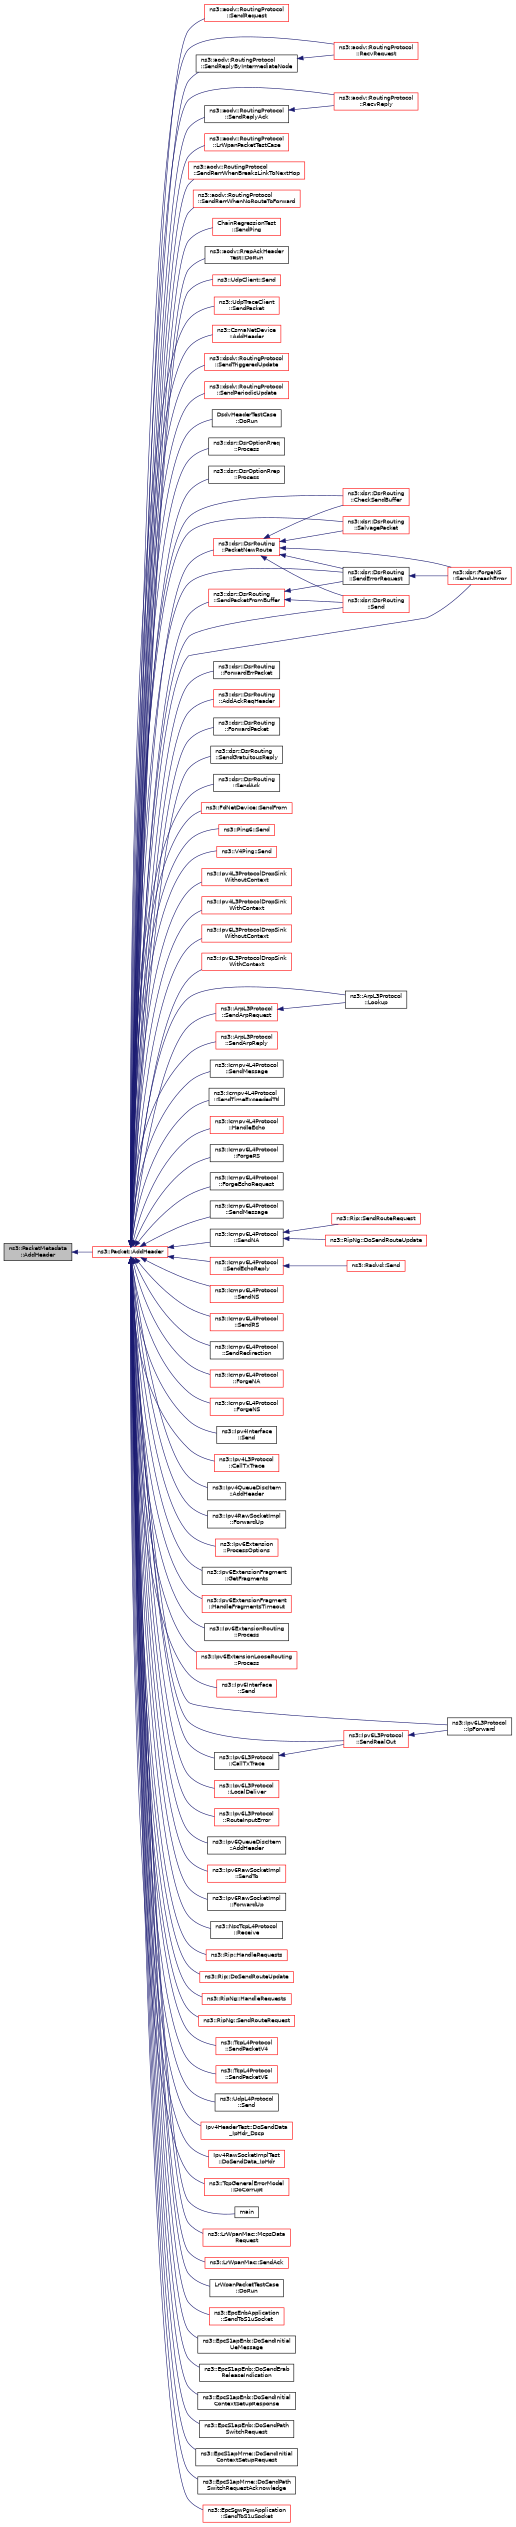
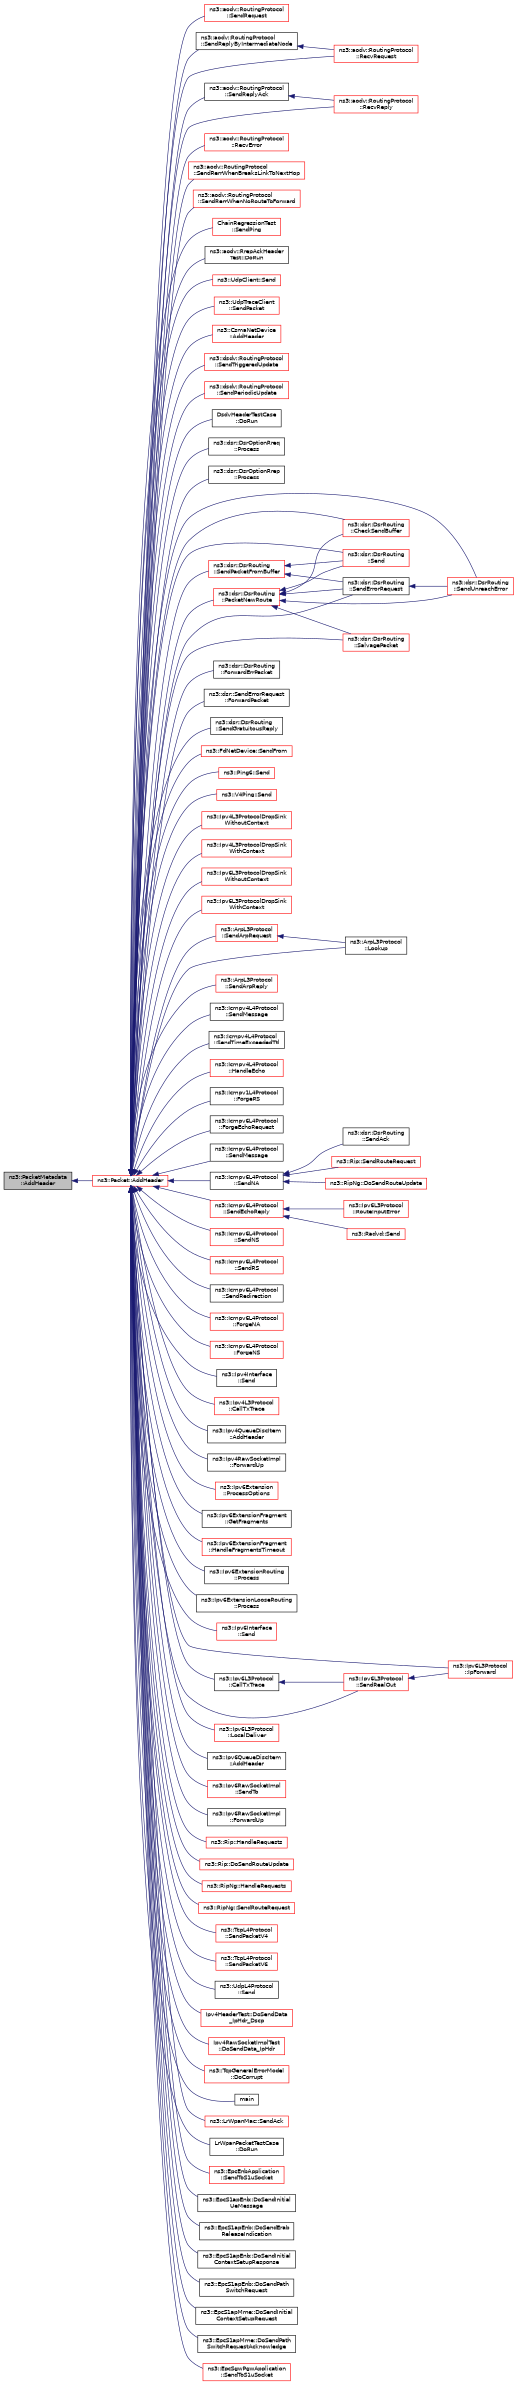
  digraph {
    rankdir=LR
    node [color=red fillcolor=white fontname=Helvetica fontsize=10 shape=record style=filled]
    edge [color=midnightblue dir=back fontname=Helvetica fontsize=10 labelfontname=Helvetica labelfontsize=10 style=solid]
    n1 [color=black fillcolor=grey75 fontcolor=black height=0.2 label="ns3::PacketMetadata\l::AddHeader" width=0.4]
    n2 [height=0.2 label="ns3::Packet::AddHeader" width=0.4]
    n3 [height=0.2 label="ns3::aodv::RoutingProtocol\l::SendRequest" width=0.4]
    n4 [height=0.2 label="ns3::aodv::RoutingProtocol\l::RecvRequest" width=0.4]
    n5 [color=black height=0.2 label="ns3::aodv::RoutingProtocol\l::SendReplyByIntermediateNode" width=0.4]
    n6 [color=black height=0.2 label="ns3::aodv::RoutingProtocol\l::SendReplyAck" width=0.4]
    n7 [height=0.2 label="ns3::aodv::RoutingProtocol\l::RecvReply" width=0.4]
-   n8 [height=0.2 label="ns3::aodv::RoutingProtocol\l::LrWpanPacketTestCase" width=0.4]
+   n8 [height=0.2 label="ns3::aodv::RoutingProtocol\l::RecvError" width=0.4]
    n9 [height=0.2 label="ns3::aodv::RoutingProtocol\l::SendRerrWhenBreaksLinkToNextHop" width=0.4]
    n10 [height=0.2 label="ns3::aodv::RoutingProtocol\l::SendRerrWhenNoRouteToForward" width=0.4]
    n11 [height=0.2 label="ChainRegressionTest\l::SendPing" width=0.4]
    n12 [color=black height=0.2 label="ns3::aodv::RrepAckHeader\lTest::DoRun" width=0.4]
    n13 [height=0.2 label="ns3::UdpClient::Send" width=0.4]
    n14 [height=0.2 label="ns3::UdpTraceClient\l::SendPacket" width=0.4]
    n15 [height=0.2 label="ns3::CsmaNetDevice\l::AddHeader" width=0.4]
    n16 [height=0.2 label="ns3::dsdv::RoutingProtocol\l::SendTriggeredUpdate" width=0.4]
    n17 [height=0.2 label="ns3::dsdv::RoutingProtocol\l::SendPeriodicUpdate" width=0.4]
    n18 [color=black height=0.2 label="DsdvHeaderTestCase\l::DoRun" width=0.4]
    n19 [color=black height=0.2 label="ns3::dsr::DsrOptionRreq\l::Process" width=0.4]
    n20 [color=black height=0.2 label="ns3::dsr::DsrOptionRrep\l::Process" width=0.4]
    n21 [height=0.2 label="ns3::dsr::DsrRouting\l::CheckSendBuffer" width=0.4]
    n22 [height=0.2 label="ns3::dsr::DsrRouting\l::PacketNewRoute" width=0.4]
-   n23 [height=0.2 label="ns3::dsr::ForgeNS\l::SendUnreachError" width=0.4]
+   n23 [height=0.2 label="ns3::dsr::DsrRouting\l::SendUnreachError" width=0.4]
    n24 [height=0.2 label="ns3::dsr::DsrRouting\l::Send" width=0.4]
    n25 [height=0.2 label="ns3::dsr::DsrRouting\l::SalvagePacket" width=0.4]
    n26 [color=black height=0.2 label="ns3::dsr::DsrRouting\l::SendErrorRequest" width=0.4]
    n27 [color=black height=0.2 label="ns3::dsr::DsrRouting\l::ForwardErrPacket" width=0.4]
-   n28 [height=0.2 label="ns3::dsr::DsrRouting\l::AddAckReqHeader" width=0.4]
    n29 [height=0.2 label="ns3::dsr::DsrRouting\l::SendPacketFromBuffer" width=0.4]
-   n30 [color=black height=0.2 label="ns3::dsr::DsrRouting\l::ForwardPacket" width=0.4]
+   n30 [color=black height=0.2 label="ns3::dsr::SendErrorRequest\l::ForwardPacket" width=0.4]
    n31 [color=black height=0.2 label="ns3::dsr::DsrRouting\l::SendGratuitousReply" width=0.4]
    n32 [color=black height=0.2 label="ns3::dsr::DsrRouting\l::SendAck" width=0.4]
    n33 [height=0.2 label="ns3::FdNetDevice::SendFrom" width=0.4]
    n34 [height=0.2 label="ns3::Ping6::Send" width=0.4]
    n35 [height=0.2 label="ns3::V4Ping::Send" width=0.4]
    n36 [height=0.2 label="ns3::Ipv4L3ProtocolDropSink\lWithoutContext" width=0.4]
    n37 [height=0.2 label="ns3::Ipv4L3ProtocolDropSink\lWithContext" width=0.4]
    n38 [height=0.2 label="ns3::Ipv6L3ProtocolDropSink\lWithoutContext" width=0.4]
    n39 [height=0.2 label="ns3::Ipv6L3ProtocolDropSink\lWithContext" width=0.4]
    n40 [color=black height=0.2 label="ns3::ArpL3Protocol\l::Lookup" width=0.4]
    n41 [height=0.2 label="ns3::ArpL3Protocol\l::SendArpRequest" width=0.4]
    n42 [height=0.2 label="ns3::ArpL3Protocol\l::SendArpReply" width=0.4]
    n43 [color=black height=0.2 label="ns3::Icmpv4L4Protocol\l::SendMessage" width=0.4]
    n44 [color=black height=0.2 label="ns3::Icmpv4L4Protocol\l::SendTimeExceededTtl" width=0.4]
    n45 [height=0.2 label="ns3::Icmpv4L4Protocol\l::HandleEcho" width=0.4]
-   n46 [color=black height=0.2 label="ns3::Icmpv6L4Protocol\l::ForgeRS" width=0.4]
+   n46 [color=black height=0.2 label="ns3::Icmpv1L4Protocol\l::ForgeRS" width=0.4]
    n47 [color=black height=0.2 label="ns3::Icmpv6L4Protocol\l::ForgeEchoRequest" width=0.4]
    n48 [color=black height=0.2 label="ns3::Icmpv6L4Protocol\l::SendMessage" width=0.4]
    n49 [color=black height=0.2 label="ns3::Icmpv6L4Protocol\l::SendNA" width=0.4]
    n50 [height=0.2 label="ns3::Icmpv6L4Protocol\l::SendEchoReply" width=0.4]
    n51 [height=0.2 label="ns3::Icmpv6L4Protocol\l::SendNS" width=0.4]
    n52 [height=0.2 label="ns3::Icmpv6L4Protocol\l::SendRS" width=0.4]
    n53 [color=black height=0.2 label="ns3::Icmpv6L4Protocol\l::SendRedirection" width=0.4]
    n54 [height=0.2 label="ns3::Icmpv6L4Protocol\l::ForgeNA" width=0.4]
    n55 [height=0.2 label="ns3::Icmpv6L4Protocol\l::ForgeNS" width=0.4]
    n56 [color=black height=0.2 label="ns3::Ipv4Interface\l::Send" width=0.4]
    n57 [height=0.2 label="ns3::Ipv4L3Protocol\l::CallTxTrace" width=0.4]
    n58 [color=black height=0.2 label="ns3::Ipv4QueueDiscItem\l::AddHeader" width=0.4]
    n59 [color=black height=0.2 label="ns3::Ipv4RawSocketImpl\l::ForwardUp" width=0.4]
    n60 [height=0.2 label="ns3::Ipv6Extension\l::ProcessOptions" width=0.4]
    n61 [color=black height=0.2 label="ns3::Ipv6ExtensionFragment\l::GetFragments" width=0.4]
    n62 [height=0.2 label="ns3::Ipv6ExtensionFragment\l::HandleFragmentsTimeout" width=0.4]
    n63 [color=black height=0.2 label="ns3::Ipv6ExtensionRouting\l::Process" width=0.4]
-   n64 [height=0.2 label="ns3::Ipv6ExtensionLooseRouting\l::Process" width=0.4]
+   n64 [color=black height=0.2 label="ns3::Ipv6ExtensionLooseRouting\l::Process" width=0.4]
    n65 [height=0.2 label="ns3::Ipv6Interface\l::Send" width=0.4]
    n66 [color=black height=0.2 label="ns3::Ipv6L3Protocol\l::CallTxTrace" width=0.4]
    n67 [height=0.2 label="ns3::Ipv6L3Protocol\l::SendRealOut" width=0.4]
-   n68 [color=black height=0.2 label="ns3::Ipv6L3Protocol\l::IpForward" width=0.4]
+   n68 [height=0.2 label="ns3::Ipv6L3Protocol\l::IpForward" width=0.4]
    n69 [height=0.2 label="ns3::Ipv6L3Protocol\l::LocalDeliver" width=0.4]
    n70 [height=0.2 label="ns3::Ipv6L3Protocol\l::RouteInputError" width=0.4]
    n71 [color=black height=0.2 label="ns3::Ipv6QueueDiscItem\l::AddHeader" width=0.4]
    n72 [height=0.2 label="ns3::Ipv6RawSocketImpl\l::SendTo" width=0.4]
    n73 [color=black height=0.2 label="ns3::Ipv6RawSocketImpl\l::ForwardUp" width=0.4]
-   n74 [color=black height=0.2 label="ns3::NscTcpL4Protocol\l::Receive" width=0.4]
    n75 [height=0.2 label="ns3::Rip::HandleRequests" width=0.4]
    n76 [height=0.2 label="ns3::Rip::DoSendRouteUpdate" width=0.4]
    n77 [height=0.2 label="ns3::RipNg::HandleRequests" width=0.4]
    n78 [height=0.2 label="ns3::RipNg::SendRouteRequest" width=0.4]
    n79 [height=0.2 label="ns3::TcpL4Protocol\l::SendPacketV4" width=0.4]
    n80 [height=0.2 label="ns3::TcpL4Protocol\l::SendPacketV6" width=0.4]
    n81 [color=black height=0.2 label="ns3::UdpL4Protocol\l::Send" width=0.4]
    n82 [height=0.2 label="Ipv4HeaderTest::DoSendData\l_IpHdr_Dscp" width=0.4]
    n83 [height=0.2 label="Ipv4RawSocketImplTest\l::DoSendData_IpHdr" width=0.4]
    n84 [height=0.2 label="ns3::TcpGeneralErrorModel\l::DoCorrupt" width=0.4]
    n85 [color=black height=0.2 label=main width=0.4]
-   n86 [height=0.2 label="ns3::LrWpanMac::McpsData\lRequest" width=0.4]
    n87 [height=0.2 label="ns3::LrWpanMac::SendAck" width=0.4]
    n88 [color=black height=0.2 label="LrWpanPacketTestCase\l::DoRun" width=0.4]
    n89 [height=0.2 label="ns3::EpcEnbApplication\l::SendToS1uSocket" width=0.4]
    n90 [color=black height=0.2 label="ns3::EpcS1apEnb::DoSendInitial\lUeMessage" width=0.4]
    n91 [color=black height=0.2 label="ns3::EpcS1apEnb::DoSendErab\lReleaseIndication" width=0.4]
    n92 [color=black height=0.2 label="ns3::EpcS1apEnb::DoSendInitial\lContextSetupResponse" width=0.4]
    n93 [color=black height=0.2 label="ns3::EpcS1apEnb::DoSendPath\lSwitchRequest" width=0.4]
    n94 [color=black height=0.2 label="ns3::EpcS1apMme::DoSendInitial\lContextSetupRequest" width=0.4]
    n95 [color=black height=0.2 label="ns3::EpcS1apMme::DoSendPath\lSwitchRequestAcknowledge" width=0.4]
    n96 [height=0.2 label="ns3::EpcSgwPgwApplication\l::SendToS1uSocket" width=0.4]
    n97 [height=0.2 label="ns3::Radvd::Send" width=0.4]
    n98 [height=0.2 label="ns3::Rip::SendRouteRequest" width=0.4]
    n99 [height=0.2 label="ns3::RipNg::DoSendRouteUpdate" width=0.4]
    n1 -> n2
    n2 -> n3
    n2 -> n4
    n2 -> n5
    n2 -> n6
    n2 -> n7
    n2 -> n8
    n2 -> n9
    n2 -> n10
    n2 -> n11
    n2 -> n12
    n2 -> n13
    n2 -> n14
    n2 -> n15
    n2 -> n16
    n2 -> n17
    n2 -> n18
    n2 -> n19
    n2 -> n20
    n2 -> n21
    n2 -> n22
    n2 -> n23
    n2 -> n24
    n2 -> n25
    n2 -> n26
    n2 -> n27
-   n2 -> n28
    n2 -> n29
    n2 -> n30
    n2 -> n31
-   n2 -> n32
+   n49 -> n32
    n2 -> n33
    n2 -> n34
    n2 -> n35
    n2 -> n36
    n2 -> n37
    n2 -> n38
    n2 -> n39
    n2 -> n40
    n2 -> n41
    n2 -> n42
    n2 -> n43
    n2 -> n44
    n2 -> n45
    n2 -> n46
    n2 -> n47
    n2 -> n48
    n2 -> n49
    n2 -> n50
    n2 -> n51
    n2 -> n52
    n2 -> n53
    n2 -> n54
    n2 -> n55
    n2 -> n56
    n2 -> n57
    n2 -> n58
    n2 -> n59
    n2 -> n60
    n2 -> n61
    n2 -> n62
    n2 -> n63
    n2 -> n64
    n2 -> n65
    n2 -> n66
    n2 -> n67
    n2 -> n68
    n2 -> n69
-   n2 -> n70
+   n50 -> n70
    n2 -> n71
    n2 -> n72
    n2 -> n73
-   n2 -> n74
    n2 -> n75
    n2 -> n76
    n2 -> n77
    n2 -> n78
    n2 -> n79
    n2 -> n80
    n2 -> n81
    n2 -> n82
    n2 -> n83
    n2 -> n84
    n2 -> n85
-   n2 -> n86
    n2 -> n87
    n2 -> n88
    n2 -> n89
    n2 -> n90
    n2 -> n91
    n2 -> n92
    n2 -> n93
    n2 -> n94
    n2 -> n95
    n2 -> n96
    n5 -> n4
    n6 -> n7
    n22 -> n21
    n22 -> n23
    n22 -> n24
    n22 -> n25
    n22 -> n26
    n26 -> n23
    n29 -> n24
    n29 -> n26
    n41 -> n40
    n49 -> n98
    n49 -> n99
    n50 -> n97
    n66 -> n67
    n67 -> n68
  }
